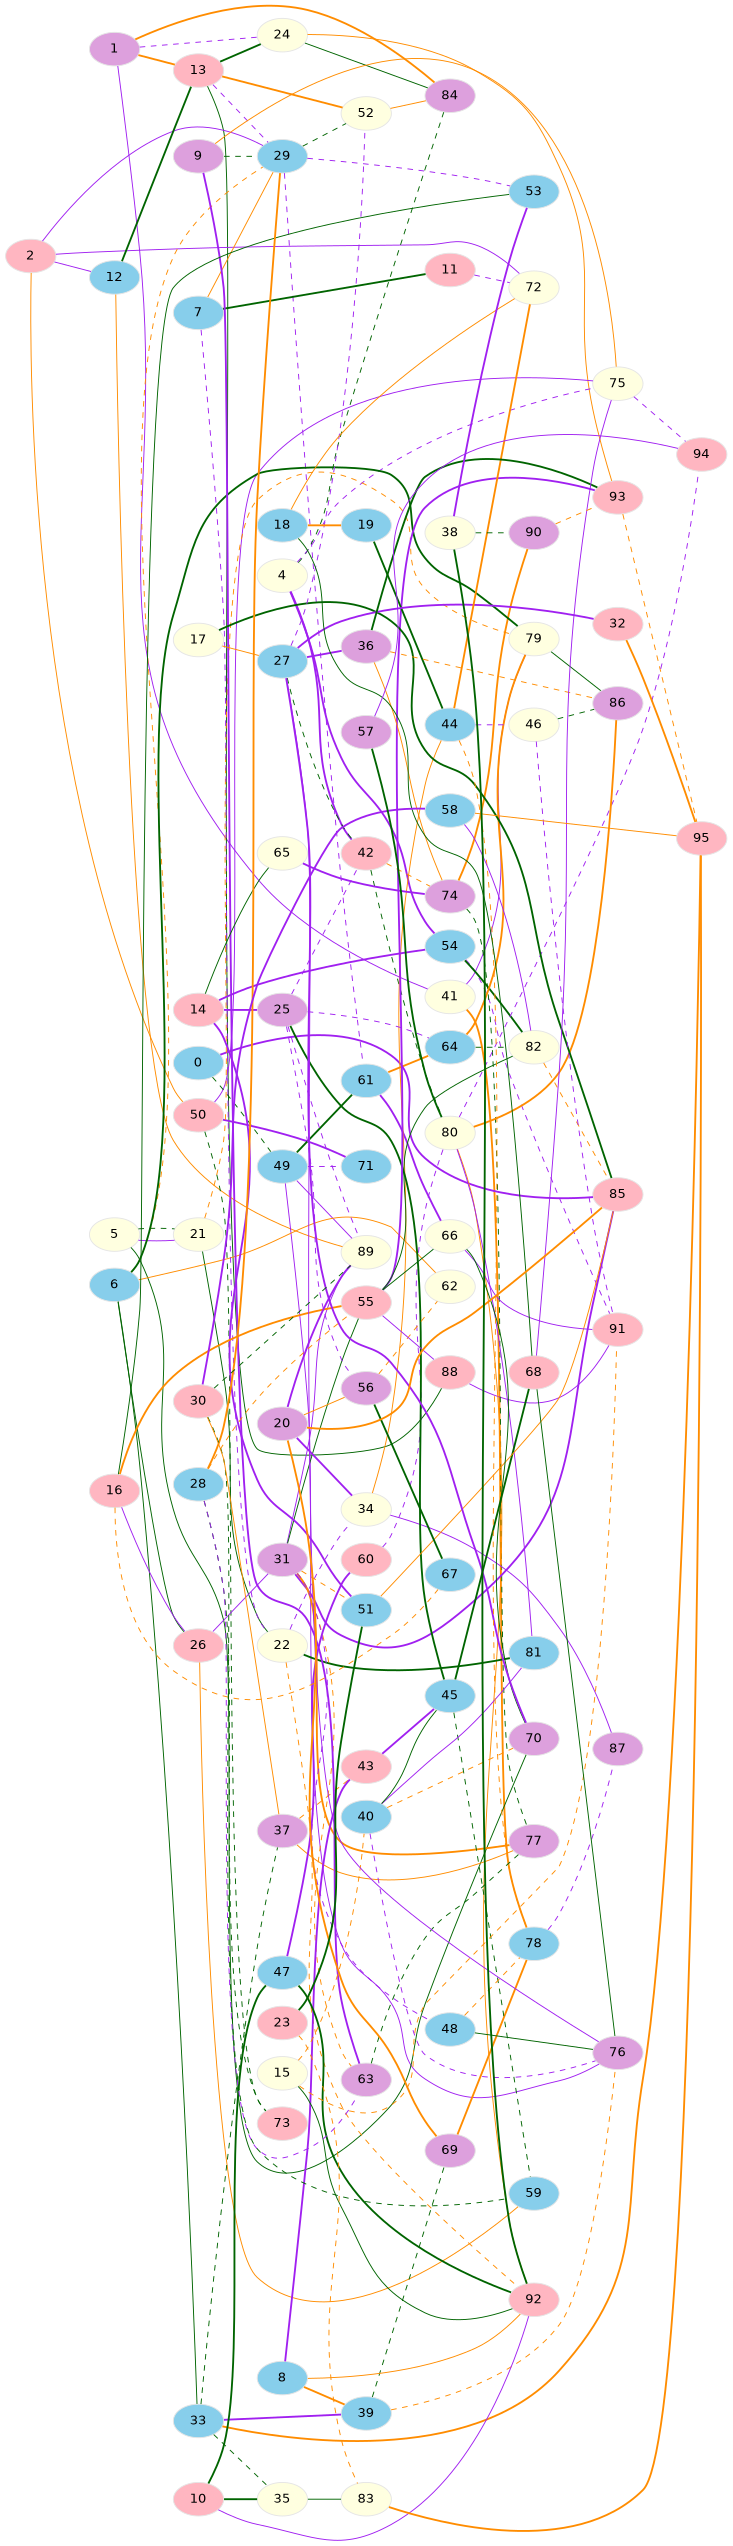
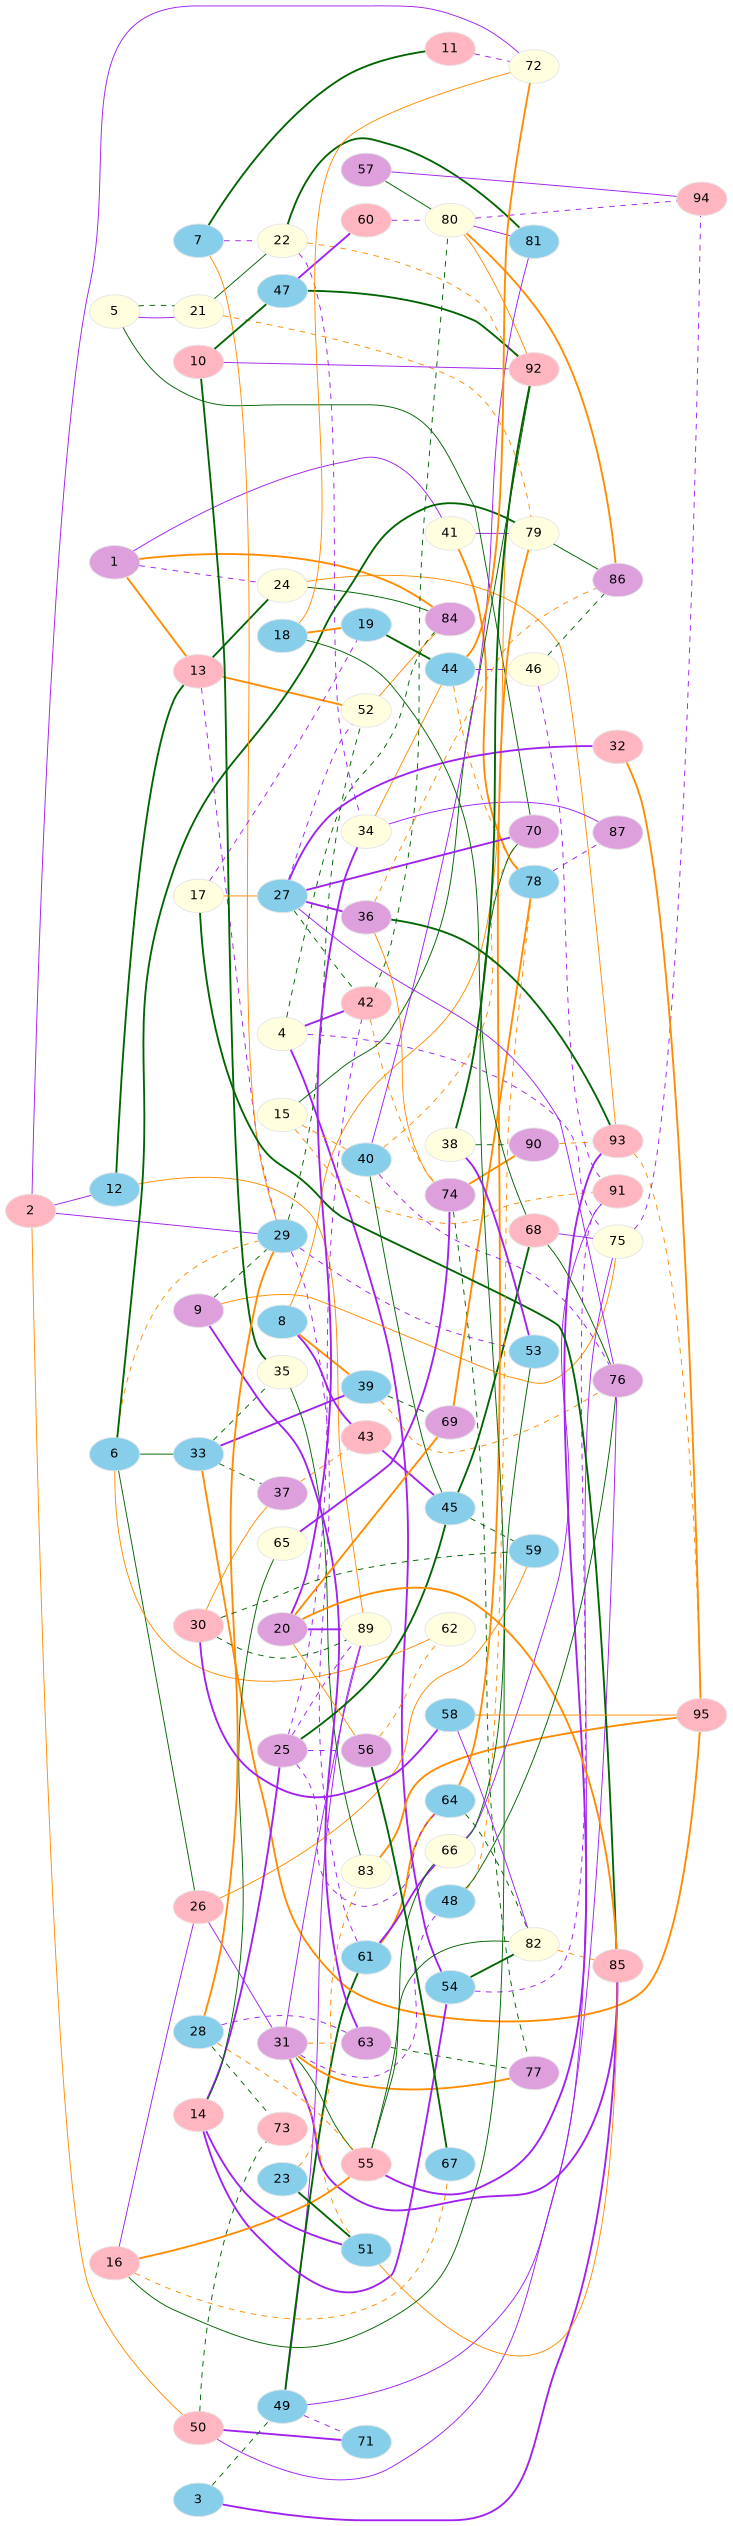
  graph {
    fontname="DejaVu Sans"
    rankdir=LR
    node [color=gray90 fillcolor=skyblue fontname="DejaVu Sans" style=filled]
    edge [color=purple fontname="DejaVu Sans" style=dashed]
    1 [fillcolor=plum]
    13 [fillcolor=lightpink]
    24 [fillcolor=lightyellow]
    41 [fillcolor=lightyellow]
    84 [fillcolor=plum]
    29
    52 [fillcolor=lightyellow]
-   88 [fillcolor=lightpink]
    93 [fillcolor=lightpink]
    79 [fillcolor=lightyellow]
    78
    2 [fillcolor=lightpink]
    12
    50 [fillcolor=lightpink]
    72 [fillcolor=lightyellow]
    89 [fillcolor=lightyellow]
    53
    61
    75 [fillcolor=lightyellow]
    73 [fillcolor=lightpink]
    71
-   3 [label=0]
+   3
    49
    85 [fillcolor=lightpink]
    76 [fillcolor=plum]
    4 [fillcolor=lightyellow]
    42 [fillcolor=lightpink]
    54
    74 [fillcolor=plum]
    80 [fillcolor=lightyellow]
    91 [fillcolor=lightpink]
    82 [fillcolor=lightyellow]
    94 [fillcolor=lightpink]
    5 [fillcolor=lightyellow]
    21 [fillcolor=lightyellow]
    70 [fillcolor=plum]
    22 [fillcolor=lightyellow]
    6
    26 [fillcolor=lightpink]
    33
    62 [fillcolor=lightyellow]
    31 [fillcolor=plum]
    59
    39
    35 [fillcolor=lightyellow]
    37 [fillcolor=plum]
    95 [fillcolor=lightpink]
    86 [fillcolor=plum]
    7
    11 [fillcolor=lightpink]
    92 [fillcolor=lightpink]
    34 [fillcolor=lightyellow]
    81
    8
    43 [fillcolor=lightpink]
    69 [fillcolor=plum]
    45
    9 [fillcolor=plum]
    63 [fillcolor=plum]
    77 [fillcolor=plum]
    10 [fillcolor=lightpink]
    47
    83 [fillcolor=lightyellow]
    60 [fillcolor=lightpink]
    14 [fillcolor=lightpink]
    25 [fillcolor=plum]
    51
    65 [fillcolor=lightyellow]
    56 [fillcolor=plum]
    64
    15 [fillcolor=lightyellow]
    40
    16 [fillcolor=lightpink]
    55 [fillcolor=lightpink]
    67
    66 [fillcolor=lightyellow]
    17 [fillcolor=lightyellow]
    19
    27
    44
    32 [fillcolor=lightpink]
    36 [fillcolor=plum]
    18
    68 [fillcolor=lightpink]
    46 [fillcolor=lightyellow]
    20 [fillcolor=plum]
    87 [fillcolor=plum]
-   23 [fillcolor=lightpink]
+   23
    48
    28
    30 [fillcolor=lightpink]
    58
    90 [fillcolor=plum]
    38 [fillcolor=lightyellow]
    57 [fillcolor=plum]
    1 -- 13 [color=darkorange style=bold]
    1 -- 24
    1 -- 41 [style=solid]
    1 -- 84 [color=darkorange style=bold]
    13 -- 24 [color=darkgreen style=bold]
    13 -- 29
    13 -- 52 [color=darkorange style=bold]
-   13 -- 88 [color=darkgreen style=solid]
    24 -- 84 [color=darkgreen style=solid]
    24 -- 93 [color=darkorange style=solid]
    41 -- 79 [style=solid]
    41 -- 78 [color=darkorange style=bold]
    29 -- 52 [color=darkgreen]
    29 -- 53
    29 -- 61
    52 -- 84 [color=darkorange style=solid]
-   88 -- 91 [style=solid]
    93 -- 95 [color=darkorange]
    79 -- 86 [color=darkgreen style=solid]
    78 -- 87
    2 -- 29 [style=solid]
    2 -- 12 [style=solid]
    2 -- 50 [color=darkorange style=solid]
    2 -- 72 [style=solid]
    12 -- 13 [color=darkgreen style=bold]
    12 -- 89 [color=darkorange style=solid]
    50 -- 75 [style=solid]
    50 -- 73 [color=darkgreen]
    50 -- 71 [style=bold]
    61 -- 64 [color=darkorange style=bold]
    61 -- 66 [style=bold]
    75 -- 94
    3 -- 49 [color=darkgreen]
    3 -- 85 [style=bold]
    49 -- 89 [style=solid]
    49 -- 61 [color=darkgreen style=bold]
    49 -- 71
    49 -- 76 [style=solid]
    4 -- 84 [color=darkgreen]
    4 -- 75
    4 -- 42 [style=bold]
    4 -- 54 [style=bold]
    42 -- 74 [color=darkorange]
    42 -- 80 [color=darkgreen]
    54 -- 91
    54 -- 82 [color=darkgreen style=bold]
    74 -- 77 [color=darkgreen]
    74 -- 90 [color=darkorange style=bold]
    80 -- 94
    80 -- 86 [color=darkorange style=bold]
    80 -- 92 [color=darkorange style=solid]
    80 -- 81 [style=solid]
    82 -- 85 [color=darkorange]
    5 -- 21 [style=solid]
    5 -- 21 [color=darkgreen]
    5 -- 70 [color=darkgreen style=solid]
    21 -- 79 [color=darkorange]
    21 -- 22 [color=darkgreen style=solid]
    22 -- 92 [color=darkorange]
    22 -- 34
    22 -- 81 [color=darkgreen style=bold]
    6 -- 29 [color=darkorange]
    6 -- 79 [color=darkgreen style=bold]
    6 -- 26 [color=darkgreen style=solid]
    6 -- 33 [color=darkgreen style=solid]
    6 -- 62 [color=darkorange style=solid]
    26 -- 31 [style=solid]
    26 -- 59 [color=darkorange style=solid]
    33 -- 39 [style=bold]
    33 -- 35 [color=darkgreen]
    33 -- 37 [color=darkgreen]
    33 -- 95 [color=darkorange style=bold]
    31 -- 89 [style=solid]
    31 -- 85 [style=bold]
    31 -- 63 [color=darkorange]
    31 -- 77 [color=darkorange style=bold]
    31 -- 51 [color=darkorange]
    31 -- 55 [color=darkgreen style=solid]
    31 -- 48
    39 -- 76 [color=darkorange]
    39 -- 69 [color=darkgreen]
    35 -- 83 [color=darkgreen style=solid]
    37 -- 43 [color=darkorange]
-   37 -- 77 [color=darkorange style=solid]
    7 -- 29 [color=darkorange style=solid]
    7 -- 22
    7 -- 11 [color=darkgreen style=bold]
    11 -- 72
    34 -- 44 [color=darkorange style=solid]
    34 -- 87 [style=solid]
    8 -- 39 [color=darkorange style=bold]
    8 -- 92 [color=darkorange style=solid]
    8 -- 43 [style=bold]
    43 -- 45 [style=bold]
    69 -- 78 [color=darkorange style=bold]
    45 -- 59 [color=darkgreen]
    45 -- 68 [color=darkgreen style=bold]
    9 -- 29 [color=darkgreen]
    9 -- 75 [color=darkorange style=solid]
    9 -- 63 [style=bold]
    63 -- 77 [color=darkgreen]
    10 -- 35 [color=darkgreen style=bold]
    10 -- 92 [style=solid]
    10 -- 47 [color=darkgreen style=bold]
    47 -- 92 [color=darkgreen style=bold]
    47 -- 60 [style=bold]
    83 -- 95 [color=darkorange style=bold]
    60 -- 80
    14 -- 54 [style=bold]
    14 -- 25 [style=bold]
    14 -- 51 [style=bold]
    14 -- 65 [color=darkgreen style=solid]
    25 -- 89
    25 -- 42
    25 -- 45 [color=darkgreen style=bold]
    25 -- 56
    25 -- 64
    51 -- 85 [color=darkorange style=solid]
    65 -- 74 [style=bold]
    56 -- 62 [color=darkorange]
    56 -- 67 [color=darkgreen style=bold]
    64 -- 79 [color=darkorange style=bold]
    64 -- 82 [color=darkgreen]
    15 -- 91 [color=darkorange]
    15 -- 92 [color=darkgreen style=solid]
    15 -- 40 [color=darkorange]
    40 -- 76
    40 -- 70 [color=darkorange]
    40 -- 81 [style=solid]
    40 -- 45 [color=darkgreen style=solid]
    16 -- 53 [color=darkgreen style=solid]
    16 -- 26 [style=solid]
    16 -- 55 [color=darkorange style=bold]
    16 -- 67 [color=darkorange]
-   55 -- 88 [style=solid]
    55 -- 93 [style=bold]
    55 -- 82 [color=darkgreen style=solid]
    55 -- 66 [color=darkgreen style=solid]
    66 -- 91 [style=solid]
    66 -- 70 [color=darkgreen style=solid]
    17 -- 85 [color=darkgreen style=bold]
+   17 -- 19
    17 -- 27 [color=darkorange style=solid]
    19 -- 44 [color=darkgreen style=bold]
    27 -- 52
    27 -- 76 [style=solid]
    27 -- 42 [color=darkgreen]
    27 -- 70 [style=bold]
    27 -- 32 [style=bold]
    27 -- 36 [style=bold]
    44 -- 78 [color=darkorange]
    44 -- 72 [color=darkorange style=bold]
    44 -- 46
    32 -- 95 [color=darkorange style=bold]
    36 -- 93 [color=darkgreen style=bold]
    36 -- 74 [color=darkorange style=solid]
    36 -- 86 [color=darkorange]
    18 -- 72 [color=darkorange style=solid]
    18 -- 19 [color=darkorange style=bold]
    18 -- 68 [color=darkgreen style=solid]
    68 -- 75 [style=solid]
    68 -- 76 [color=darkgreen style=solid]
    46 -- 91
    46 -- 86 [color=darkgreen]
    20 -- 89 [style=bold]
    20 -- 85 [color=darkorange style=bold]
    20 -- 34 [style=bold]
    20 -- 69 [color=darkorange style=bold]
    20 -- 56 [color=darkorange style=solid]
    23 -- 83 [color=darkorange]
    23 -- 51 [color=darkgreen style=bold]
    48 -- 78 [color=darkorange]
    48 -- 76 [color=darkgreen style=solid]
    28 -- 29 [color=darkorange style=bold]
    28 -- 73 [color=darkgreen]
    28 -- 63
    28 -- 55 [color=darkorange]
    30 -- 89 [color=darkgreen]
    30 -- 59 [color=darkgreen]
    30 -- 37 [color=darkorange style=solid]
    30 -- 58 [style=bold]
    58 -- 82 [style=solid]
    58 -- 95 [color=darkorange style=solid]
    90 -- 93 [color=darkorange]
    38 -- 53 [style=bold]
    38 -- 92 [color=darkgreen style=bold]
    38 -- 90 [color=darkgreen]
-   57 -- 80 [color=darkgreen style=bold]
+   57 -- 80 [color=darkgreen style=solid]
    57 -- 94 [style=solid]
  }
